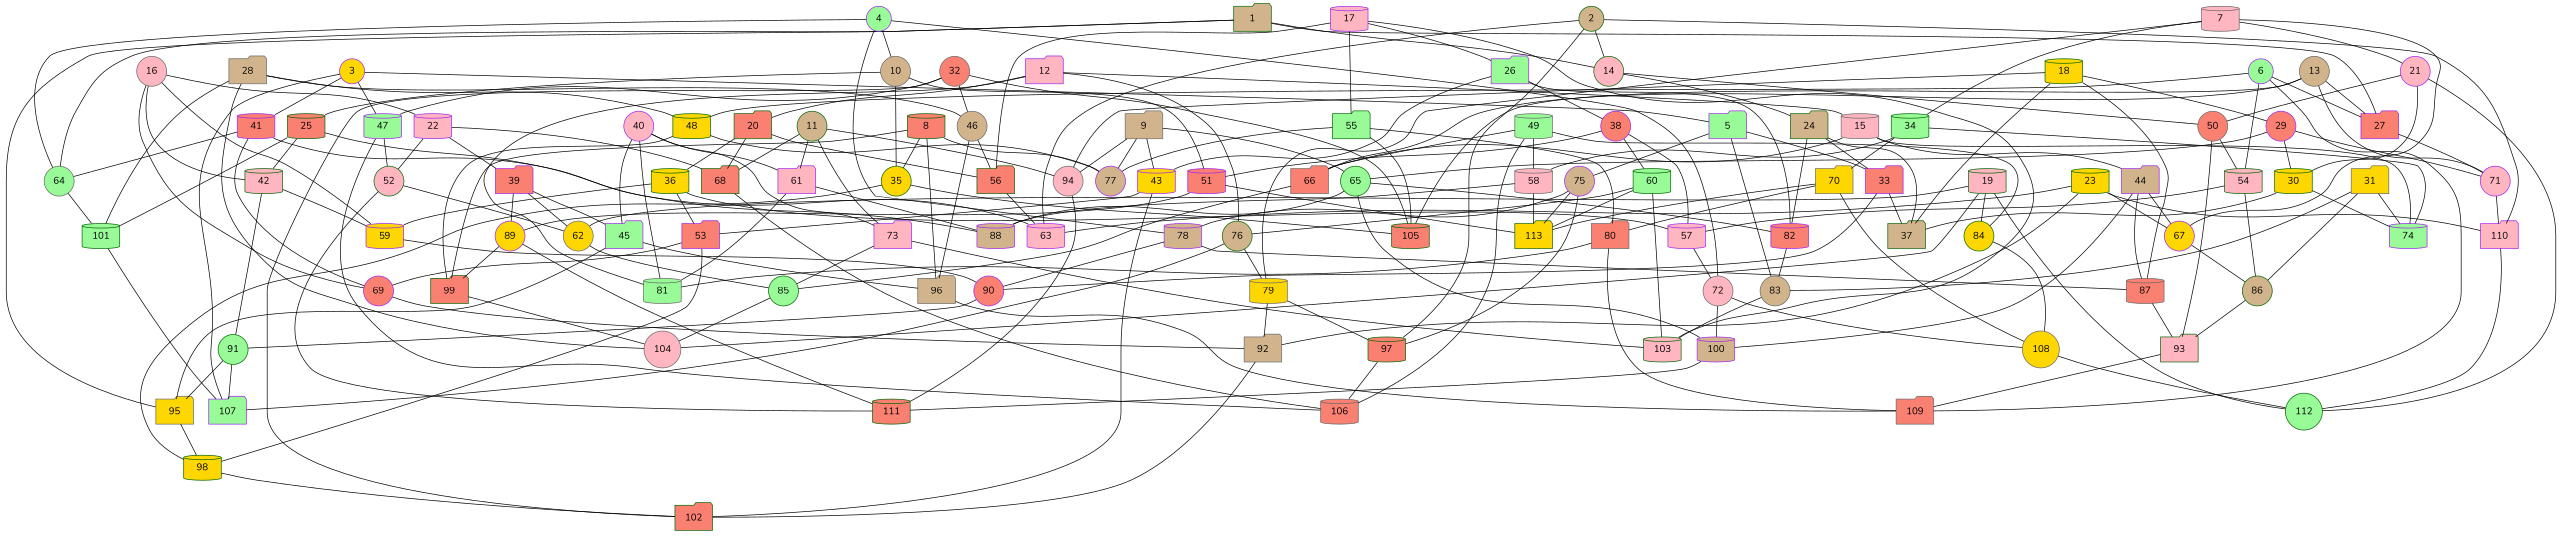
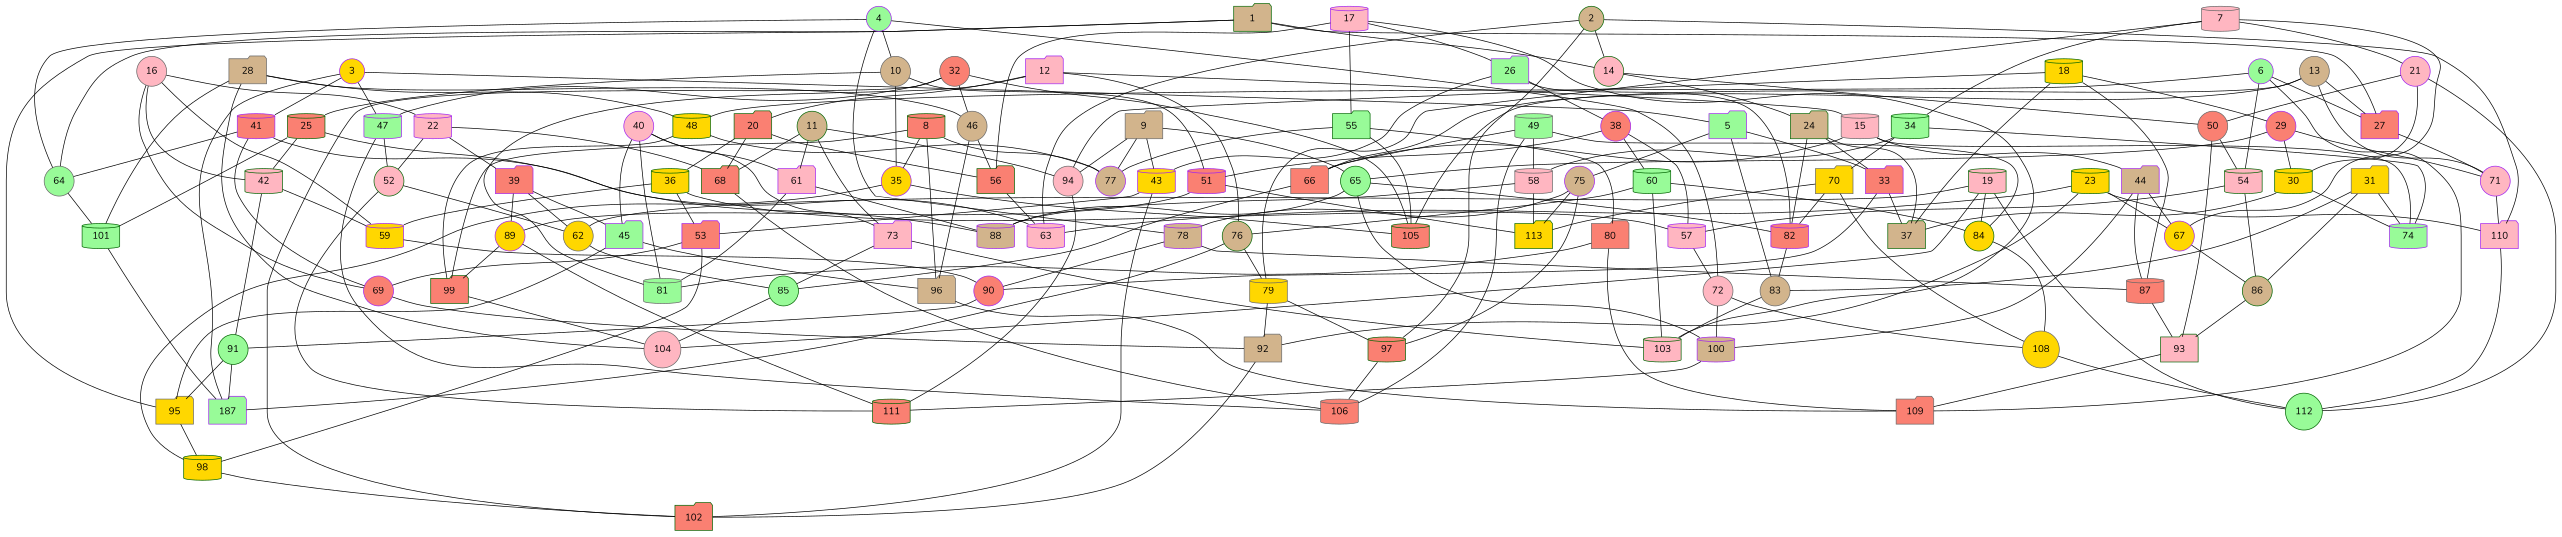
  graph {
    fontname=Nunito
    node [color=darkgreen fillcolor=salmon fontname=Nunito shape=cylinder style=filled]
    edge [fontname=Nunito]
    1 [fillcolor=tan shape=folder]
    14 [fillcolor=lightpink shape=circle]
    27 [color=purple shape=folder]
    64 [color=gray40 fillcolor=palegreen shape=circle]
    95 [color=gray40 fillcolor=gold shape=folder]
    24 [fillcolor=tan shape=folder]
    50 [color=gray40 shape=circle]
    71 [color=purple fillcolor=lightpink shape=circle]
    101 [fillcolor=palegreen]
    98 [fillcolor=gold]
    2 [fillcolor=tan shape=circle]
    63 [color=purple fillcolor=lightpink]
    97
    110 [color=purple fillcolor=lightpink shape=folder]
    106 [color=gray40]
    112 [fillcolor=palegreen shape=circle]
    3 [color=purple fillcolor=gold shape=circle]
    5 [color=purple fillcolor=palegreen shape=folder]
    41 [color=purple]
    47 [color=purple fillcolor=palegreen]
-   107 [color=purple fillcolor=palegreen shape=folder]
+   107 [color=purple fillcolor=palegreen shape=folder label=187]
    33 [color=purple shape=folder]
    75 [color=purple fillcolor=tan shape=circle]
    83 [color=gray40 fillcolor=tan shape=circle]
    69 [color=purple shape=circle]
    52 [fillcolor=lightpink shape=circle]
    4 [color=purple fillcolor=palegreen shape=circle]
    10 [color=gray40 fillcolor=tan shape=circle]
    72 [color=gray40 fillcolor=lightpink shape=circle]
    78 [color=purple fillcolor=tan]
-   35 [fillcolor=gold shape=circle]
+   35 [color=purple fillcolor=gold shape=circle]
    25
    51 [color=purple]
    100 [color=purple fillcolor=tan]
    108 [color=gray40 fillcolor=gold shape=circle]
    87 [color=gray40]
    90 [color=purple shape=circle]
    37 [fillcolor=tan shape=folder]
    113 [fillcolor=gold shape=folder]
    103 [fillcolor=lightpink]
    6 [color=purple fillcolor=palegreen shape=circle]
    48 [fillcolor=gold]
    54 [fillcolor=lightpink]
    109 [color=gray40 shape=folder]
    77 [color=purple fillcolor=tan shape=circle]
    99 [shape=folder]
    86 [fillcolor=tan shape=circle]
    57 [color=purple fillcolor=lightpink]
    7 [color=gray40 fillcolor=lightpink]
    21 [color=purple fillcolor=lightpink shape=circle]
    34 [fillcolor=palegreen]
    67 [color=purple fillcolor=gold shape=circle]
    79 [color=gray40 fillcolor=gold]
    30 [fillcolor=gold]
    74 [color=purple fillcolor=palegreen]
    58 [color=gray40 fillcolor=lightpink]
    70 [color=gray40 fillcolor=gold shape=folder]
    92 [color=gray40 fillcolor=tan shape=folder]
    8
    96 [color=gray40 fillcolor=tan shape=folder]
    105
    104 [color=gray40 fillcolor=lightpink shape=circle]
    9 [color=gray40 fillcolor=tan shape=folder]
    43 [color=purple fillcolor=gold]
    65 [fillcolor=palegreen shape=circle]
    94 [color=gray40 fillcolor=lightpink shape=circle]
    102 [shape=folder]
    53 [color=purple shape=folder]
    82 [color=purple]
    88 [color=purple fillcolor=tan]
    111
    42 [fillcolor=lightpink]
    89 [color=purple fillcolor=gold shape=circle]
    11 [fillcolor=tan shape=circle]
    61 [color=purple fillcolor=lightpink shape=folder]
    68 [shape=folder]
    73 [color=purple fillcolor=lightpink shape=folder]
    81 [color=gray40 fillcolor=palegreen]
    85 [fillcolor=palegreen shape=circle]
    12 [color=purple fillcolor=lightpink shape=folder]
    15 [color=gray40 fillcolor=lightpink]
    20 [shape=folder]
    76 [fillcolor=tan shape=circle]
    66 [color=gray40 shape=folder]
    44 [color=purple fillcolor=tan shape=folder]
    56 [shape=folder]
    36 [fillcolor=gold]
    13 [color=gray40 fillcolor=tan shape=circle]
    93 [fillcolor=lightpink shape=folder]
    16 [color=gray40 fillcolor=lightpink shape=circle]
    22 [color=purple fillcolor=lightpink]
    59 [color=purple fillcolor=gold]
    39 [color=purple shape=folder]
    91 [fillcolor=palegreen shape=circle]
    17 [color=purple fillcolor=lightpink]
    26 [color=purple fillcolor=palegreen shape=folder]
    55 [fillcolor=palegreen shape=folder]
    38 [color=purple shape=circle]
    80 [color=gray40 shape=folder]
    18 [fillcolor=gold]
    29 [color=purple shape=circle]
    19 [fillcolor=lightpink]
    62 [color=gray40 fillcolor=gold shape=circle]
    84 [fillcolor=gold shape=circle]
    45 [color=purple fillcolor=palegreen shape=folder]
    23 [fillcolor=gold]
    60 [fillcolor=palegreen]
    28 [color=gray40 fillcolor=tan shape=folder]
    46 [color=gray40 fillcolor=tan shape=circle]
    31 [color=gray40 fillcolor=gold shape=folder]
    32 [color=gray40 shape=circle]
    40 [color=purple fillcolor=lightpink shape=circle]
    49 [color=gray40 fillcolor=palegreen]
    1 -- 14
    1 -- 27
    1 -- 64
    1 -- 95
    14 -- 24
    14 -- 50
    27 -- 71
    64 -- 101
    95 -- 98
    24 -- 33
    24 -- 37
    24 -- 82
    50 -- 54
    50 -- 93
    71 -- 110
    101 -- 107
    98 -- 102
    2 -- 14
    2 -- 63
    2 -- 97
    2 -- 110
    97 -- 106
    110 -- 112
    3 -- 5
    3 -- 41
    3 -- 47
    3 -- 107
    5 -- 33
    5 -- 75
    5 -- 83
    41 -- 64
    41 -- 63
    41 -- 69
    47 -- 106
    47 -- 52
    33 -- 90
    33 -- 37
    75 -- 97
    75 -- 78
    75 -- 113
    83 -- 103
    69 -- 92
    52 -- 111
    52 -- 62
    4 -- 64
    4 -- 10
    4 -- 72
    4 -- 78
    10 -- 35
    10 -- 25
    10 -- 51
    72 -- 100
    72 -- 108
    78 -- 87
    78 -- 90
    35 -- 98
    35 -- 105
    25 -- 101
    25 -- 88
    25 -- 42
    51 -- 113
    51 -- 89
    100 -- 111
    108 -- 112
    87 -- 93
    90 -- 91
    6 -- 27
    6 -- 48
    6 -- 54
    6 -- 109
    48 -- 77
    48 -- 99
    54 -- 86
    54 -- 57
    99 -- 104
    86 -- 93
    57 -- 72
    7 -- 21
    7 -- 34
    7 -- 67
    7 -- 79
    21 -- 50
    21 -- 112
    21 -- 30
    34 -- 74
    34 -- 58
    34 -- 70
    67 -- 86
    79 -- 97
    79 -- 92
    30 -- 37
    30 -- 74
    58 -- 113
    58 -- 88
    70 -- 108
    70 -- 113
-   70 -- 80
+   70 -- 82
    92 -- 102
    8 -- 35
    8 -- 77
    8 -- 99
    8 -- 96
    96 -- 109
    9 -- 77
    9 -- 43
    9 -- 65
    9 -- 94
    43 -- 102
    43 -- 53
    65 -- 100
    65 -- 82
    65 -- 88
    94 -- 111
    53 -- 98
    53 -- 69
    82 -- 83
    42 -- 59
    42 -- 91
    89 -- 99
    89 -- 111
    11 -- 94
    11 -- 61
    11 -- 68
    11 -- 73
    61 -- 88
    61 -- 81
    68 -- 106
    73 -- 103
    73 -- 85
    85 -- 104
    12 -- 81
    12 -- 15
    12 -- 20
    12 -- 76
    15 -- 74
    15 -- 66
    15 -- 44
    20 -- 68
    20 -- 56
    20 -- 36
    76 -- 107
    76 -- 79
    66 -- 85
    44 -- 100
    44 -- 87
    44 -- 67
    56 -- 63
    36 -- 57
    36 -- 53
    36 -- 59
    13 -- 27
    13 -- 71
    13 -- 105
    13 -- 66
    93 -- 109
    16 -- 69
    16 -- 42
    16 -- 22
    16 -- 59
    22 -- 52
    22 -- 68
    22 -- 39
    59 -- 90
    39 -- 89
    39 -- 62
    39 -- 45
    91 -- 95
    91 -- 107
    17 -- 103
    17 -- 56
    17 -- 26
    17 -- 55
    26 -- 43
    26 -- 82
    26 -- 38
    55 -- 77
    55 -- 105
    55 -- 80
    38 -- 51
    38 -- 57
    38 -- 60
    80 -- 109
    80 -- 81
    18 -- 87
    18 -- 37
    18 -- 94
    18 -- 29
    29 -- 71
    29 -- 30
    29 -- 65
    19 -- 112
    19 -- 104
    19 -- 62
    19 -- 84
    62 -- 85
    84 -- 108
    45 -- 95
    45 -- 96
    23 -- 63
    23 -- 110
    23 -- 67
    23 -- 92
    60 -- 103
    60 -- 76
-   60 -- 113
+   60 -- 84
    28 -- 101
    28 -- 48
    28 -- 104
    28 -- 46
    46 -- 96
    46 -- 56
    31 -- 83
    31 -- 86
    31 -- 74
    32 -- 47
    32 -- 105
    32 -- 102
    32 -- 46
    40 -- 61
    40 -- 73
    40 -- 81
    40 -- 45
    49 -- 106
    49 -- 58
    49 -- 66
    49 -- 84
  }
